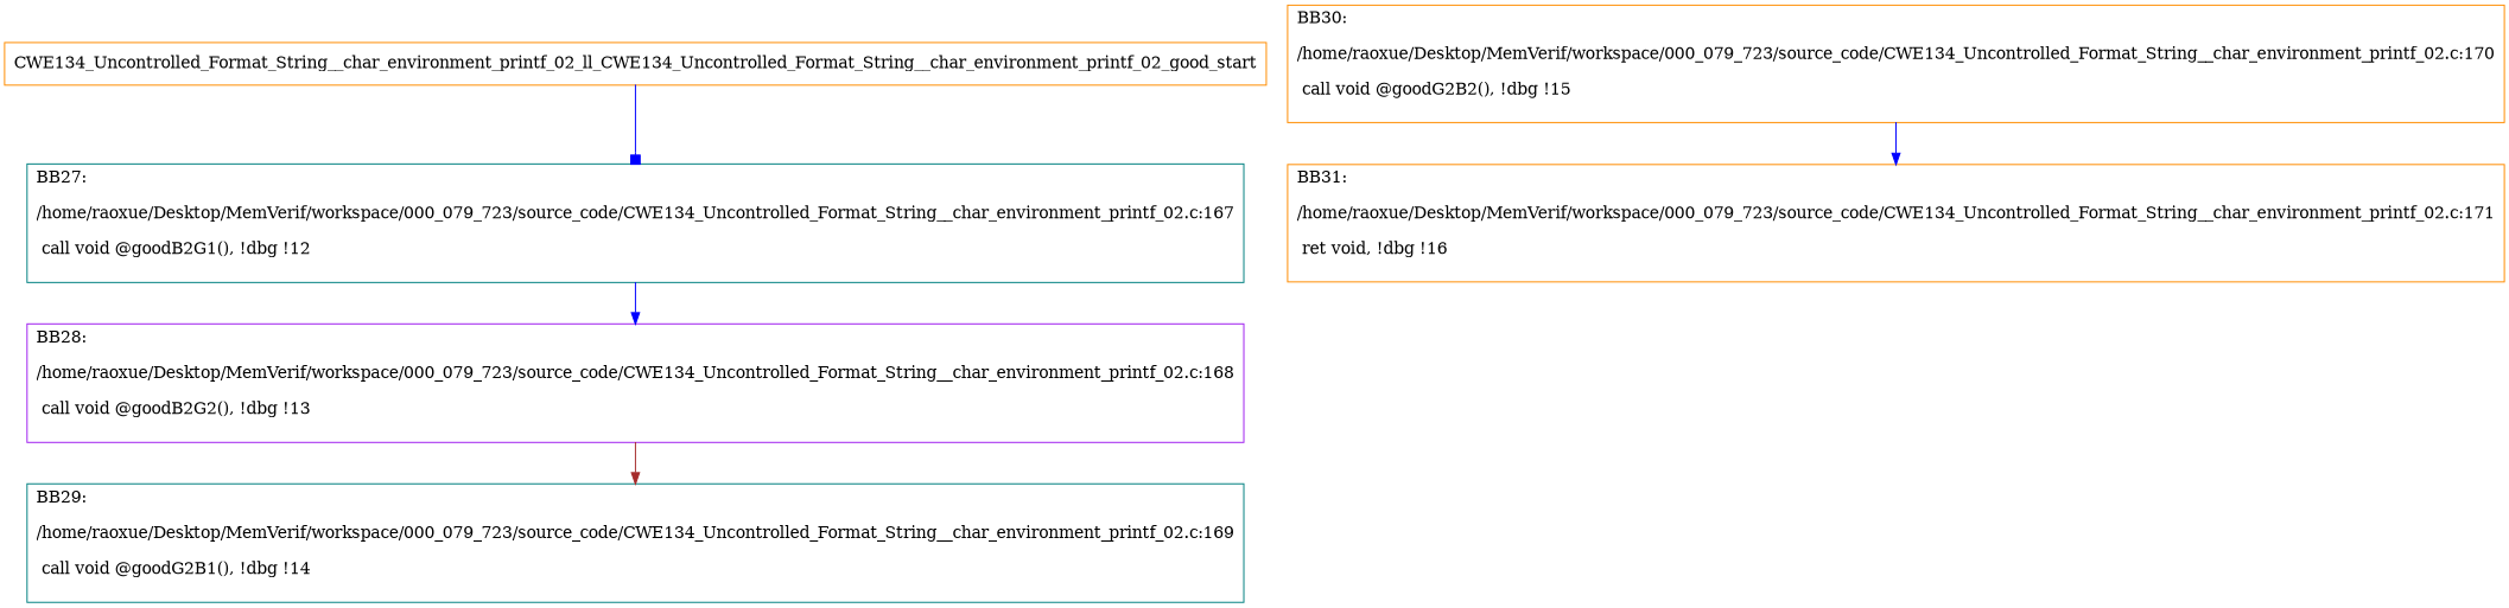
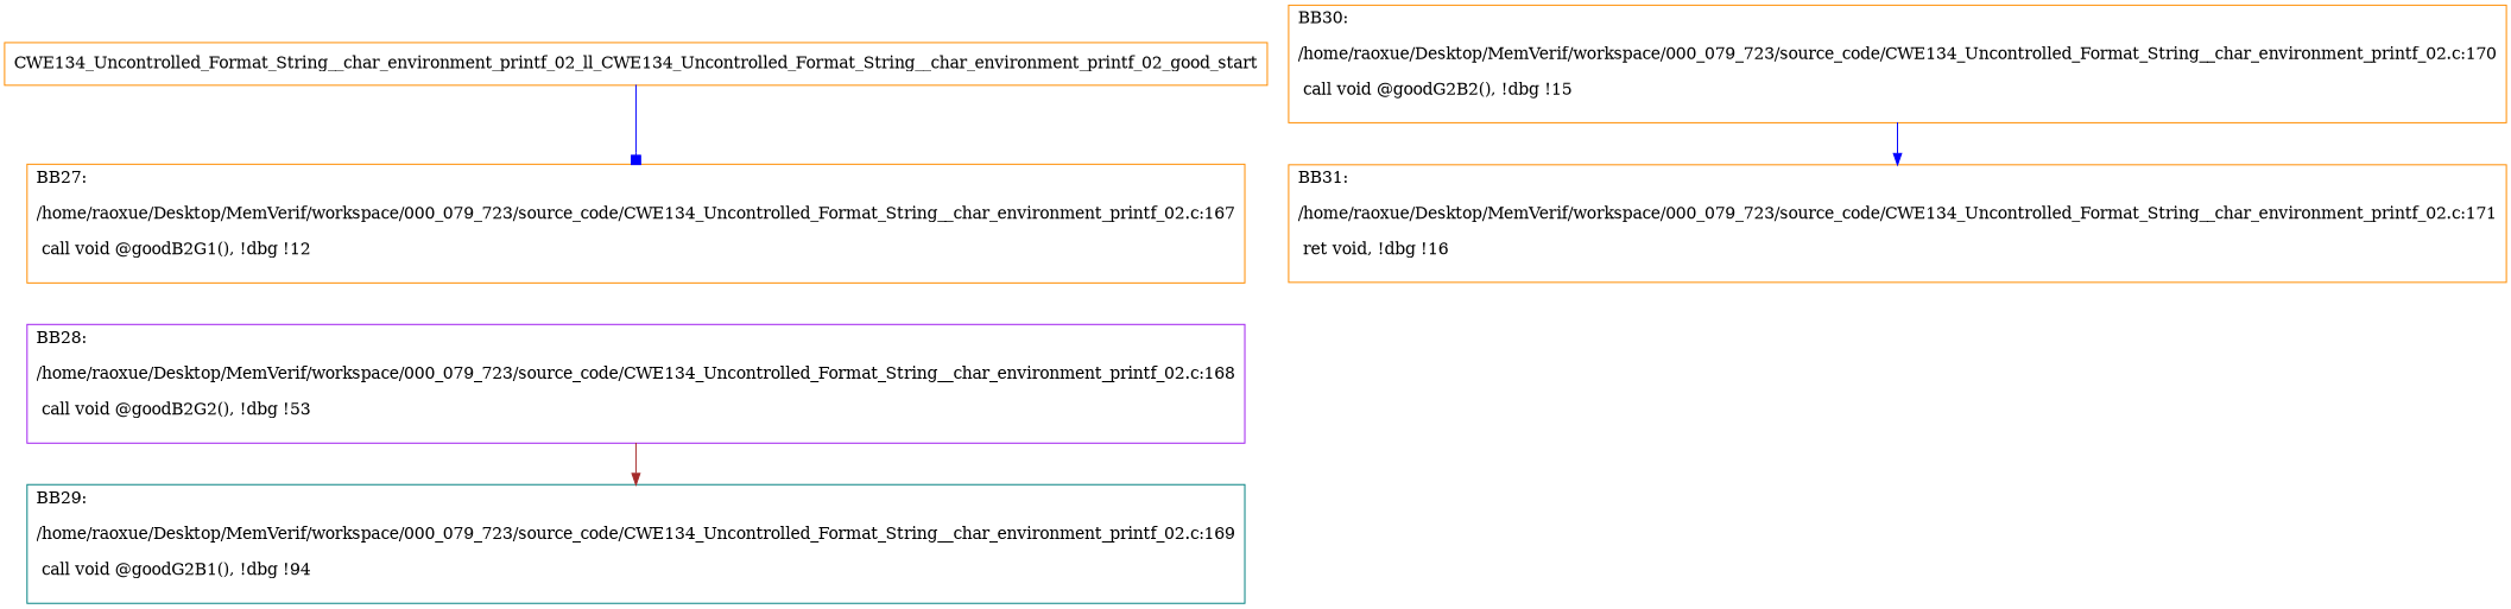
  digraph {
    fontname="DejaVu Serif"
    node [color=darkorange fontname="DejaVu Serif" shape=record]
    edge [arrowhead=normal color=blue fontname="DejaVu Serif"]
    n1 [label="{CWE134_Uncontrolled_Format_String__char_environment_printf_02_ll_CWE134_Uncontrolled_Format_String__char_environment_printf_02_good_start}"]
-   n2 [color=teal label="{BB27:\l\l/home/raoxue/Desktop/MemVerif/workspace/000_079_723/source_code/CWE134_Uncontrolled_Format_String__char_environment_printf_02.c:167\l\n  call void @goodB2G1(), !dbg !12\l\n}"]
-   n3 [color=purple label="{BB28:\l\l/home/raoxue/Desktop/MemVerif/workspace/000_079_723/source_code/CWE134_Uncontrolled_Format_String__char_environment_printf_02.c:168\l\n  call void @goodB2G2(), !dbg !13\l\n}"]
-   n4 [color=teal label="{BB29:\l\l/home/raoxue/Desktop/MemVerif/workspace/000_079_723/source_code/CWE134_Uncontrolled_Format_String__char_environment_printf_02.c:169\l\n  call void @goodG2B1(), !dbg !14\l\n}"]
+   n2 [label="{BB27:\l\l/home/raoxue/Desktop/MemVerif/workspace/000_079_723/source_code/CWE134_Uncontrolled_Format_String__char_environment_printf_02.c:167\l\n  call void @goodB2G1(), !dbg !12\l\n}"]
+   n3 [color=purple label="{BB28:\l\l/home/raoxue/Desktop/MemVerif/workspace/000_079_723/source_code/CWE134_Uncontrolled_Format_String__char_environment_printf_02.c:168\l\n  call void @goodB2G2(), !dbg !53\l\n}"]
+   n4 [color=teal label="{BB29:\l\l/home/raoxue/Desktop/MemVerif/workspace/000_079_723/source_code/CWE134_Uncontrolled_Format_String__char_environment_printf_02.c:169\l\n  call void @goodG2B1(), !dbg !94\l\n}"]
    n5 [label="{BB30:\l\l/home/raoxue/Desktop/MemVerif/workspace/000_079_723/source_code/CWE134_Uncontrolled_Format_String__char_environment_printf_02.c:170\l\n  call void @goodG2B2(), !dbg !15\l\n}"]
    n6 [label="{BB31:\l\l/home/raoxue/Desktop/MemVerif/workspace/000_079_723/source_code/CWE134_Uncontrolled_Format_String__char_environment_printf_02.c:171\l\n  ret void, !dbg !16\l\n}"]
    n1 -> n2 [arrowhead=box]
-   n2 -> n3
    n3 -> n4 [color=brown]
    n5 -> n6
  }
